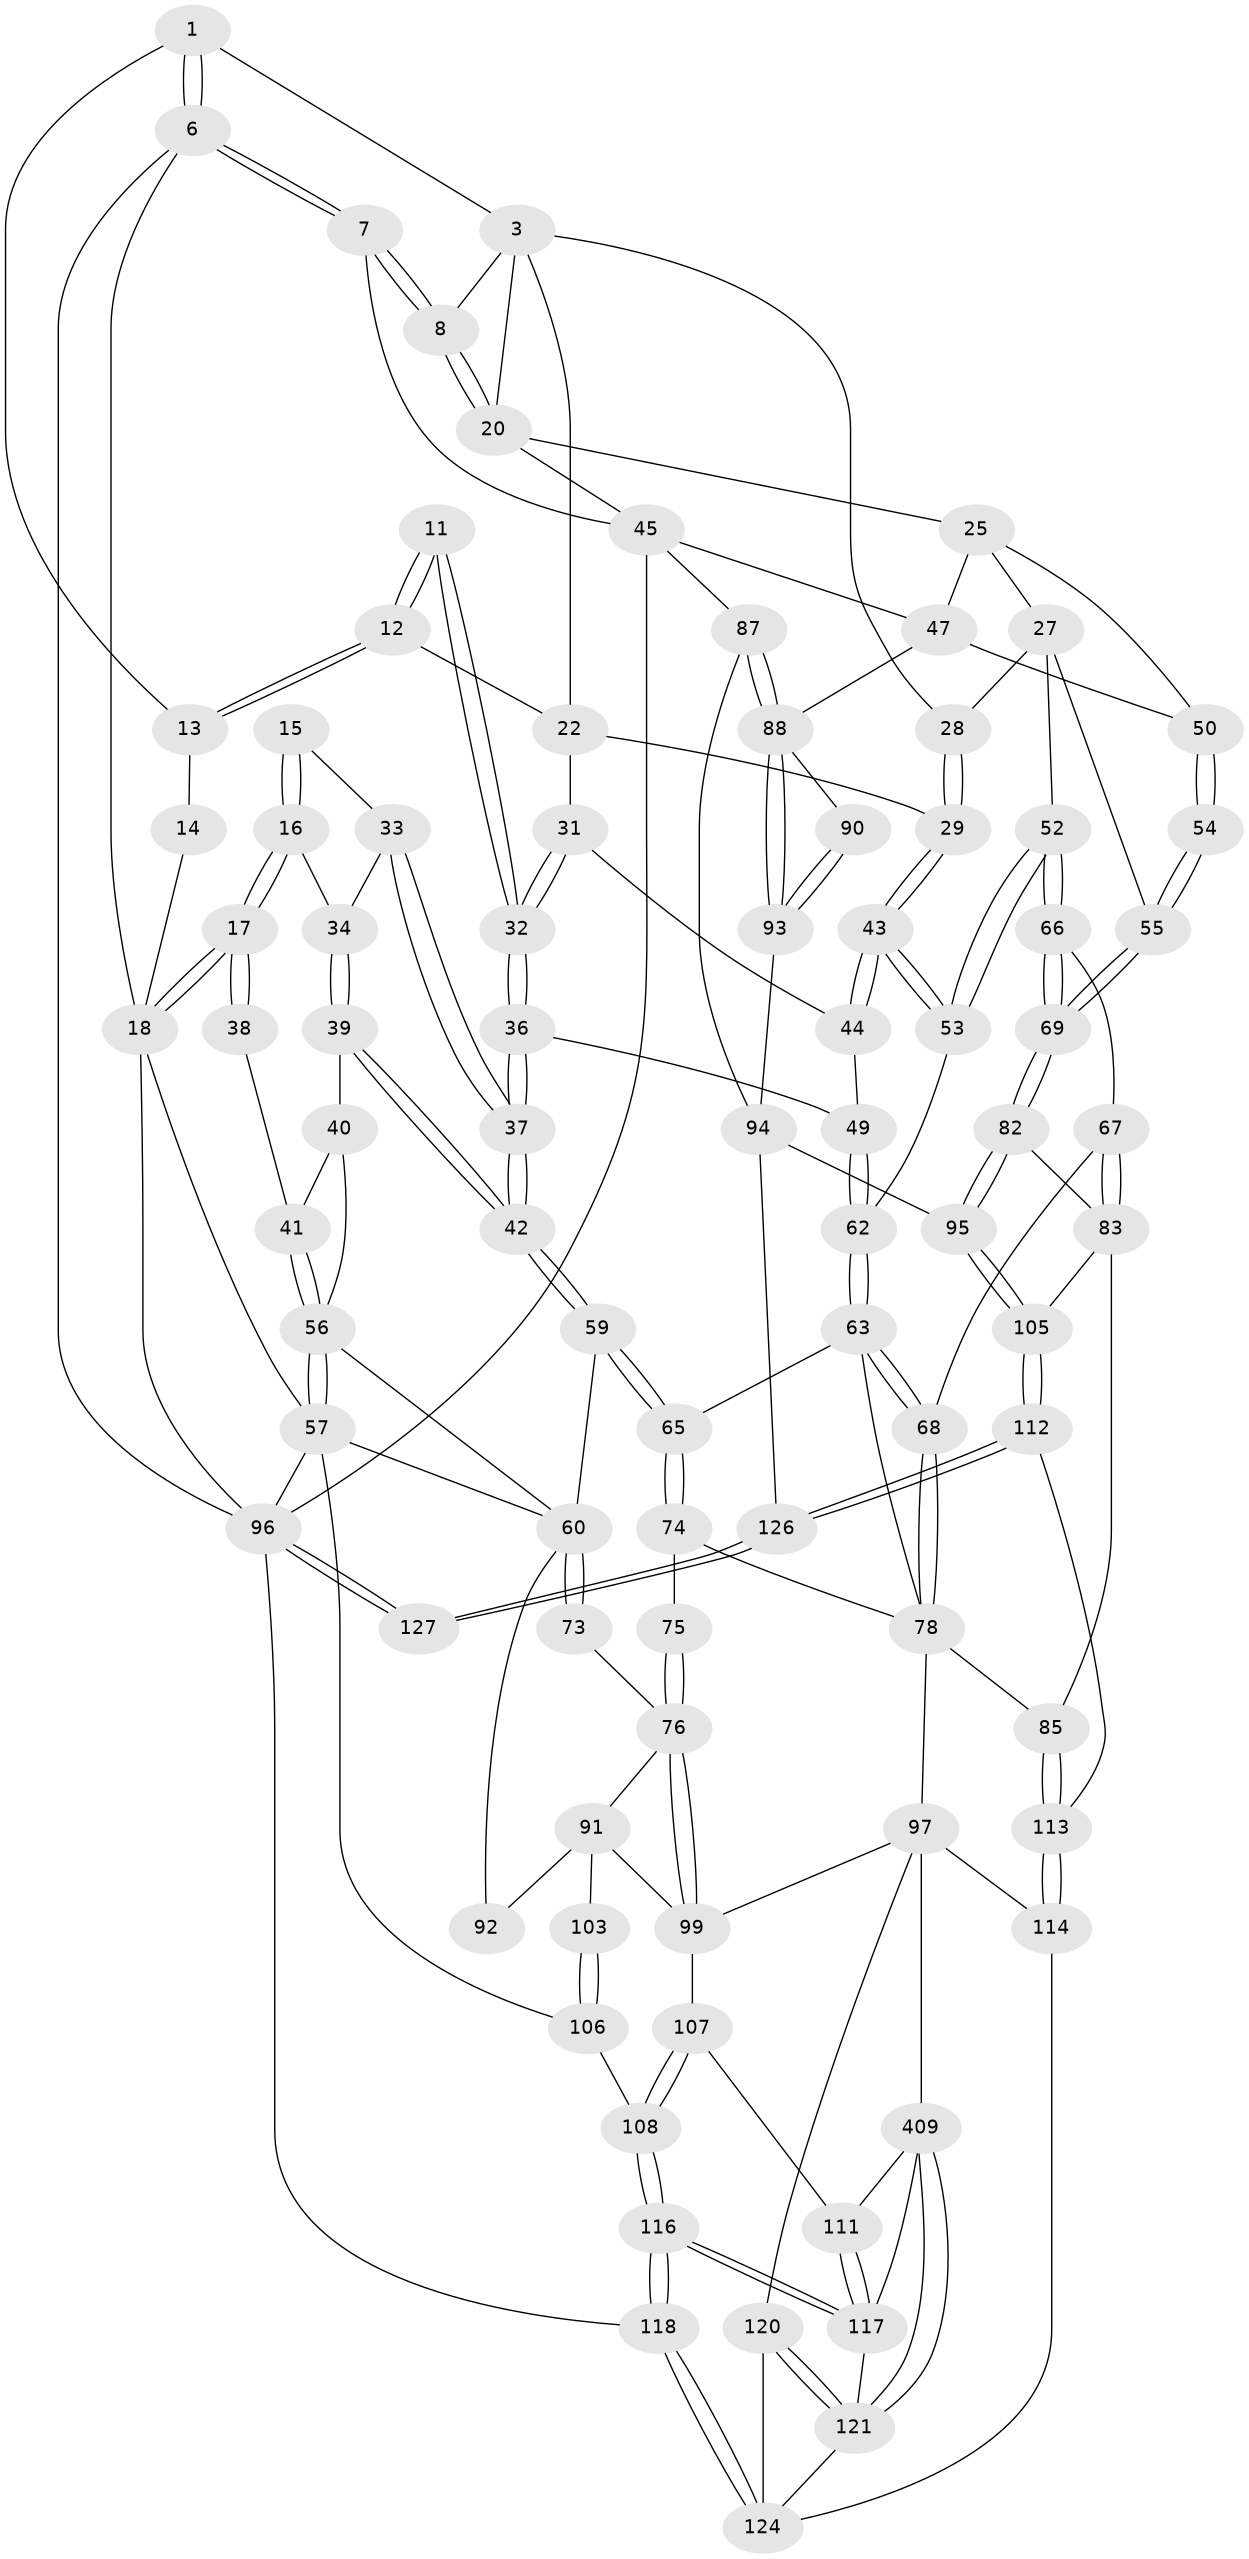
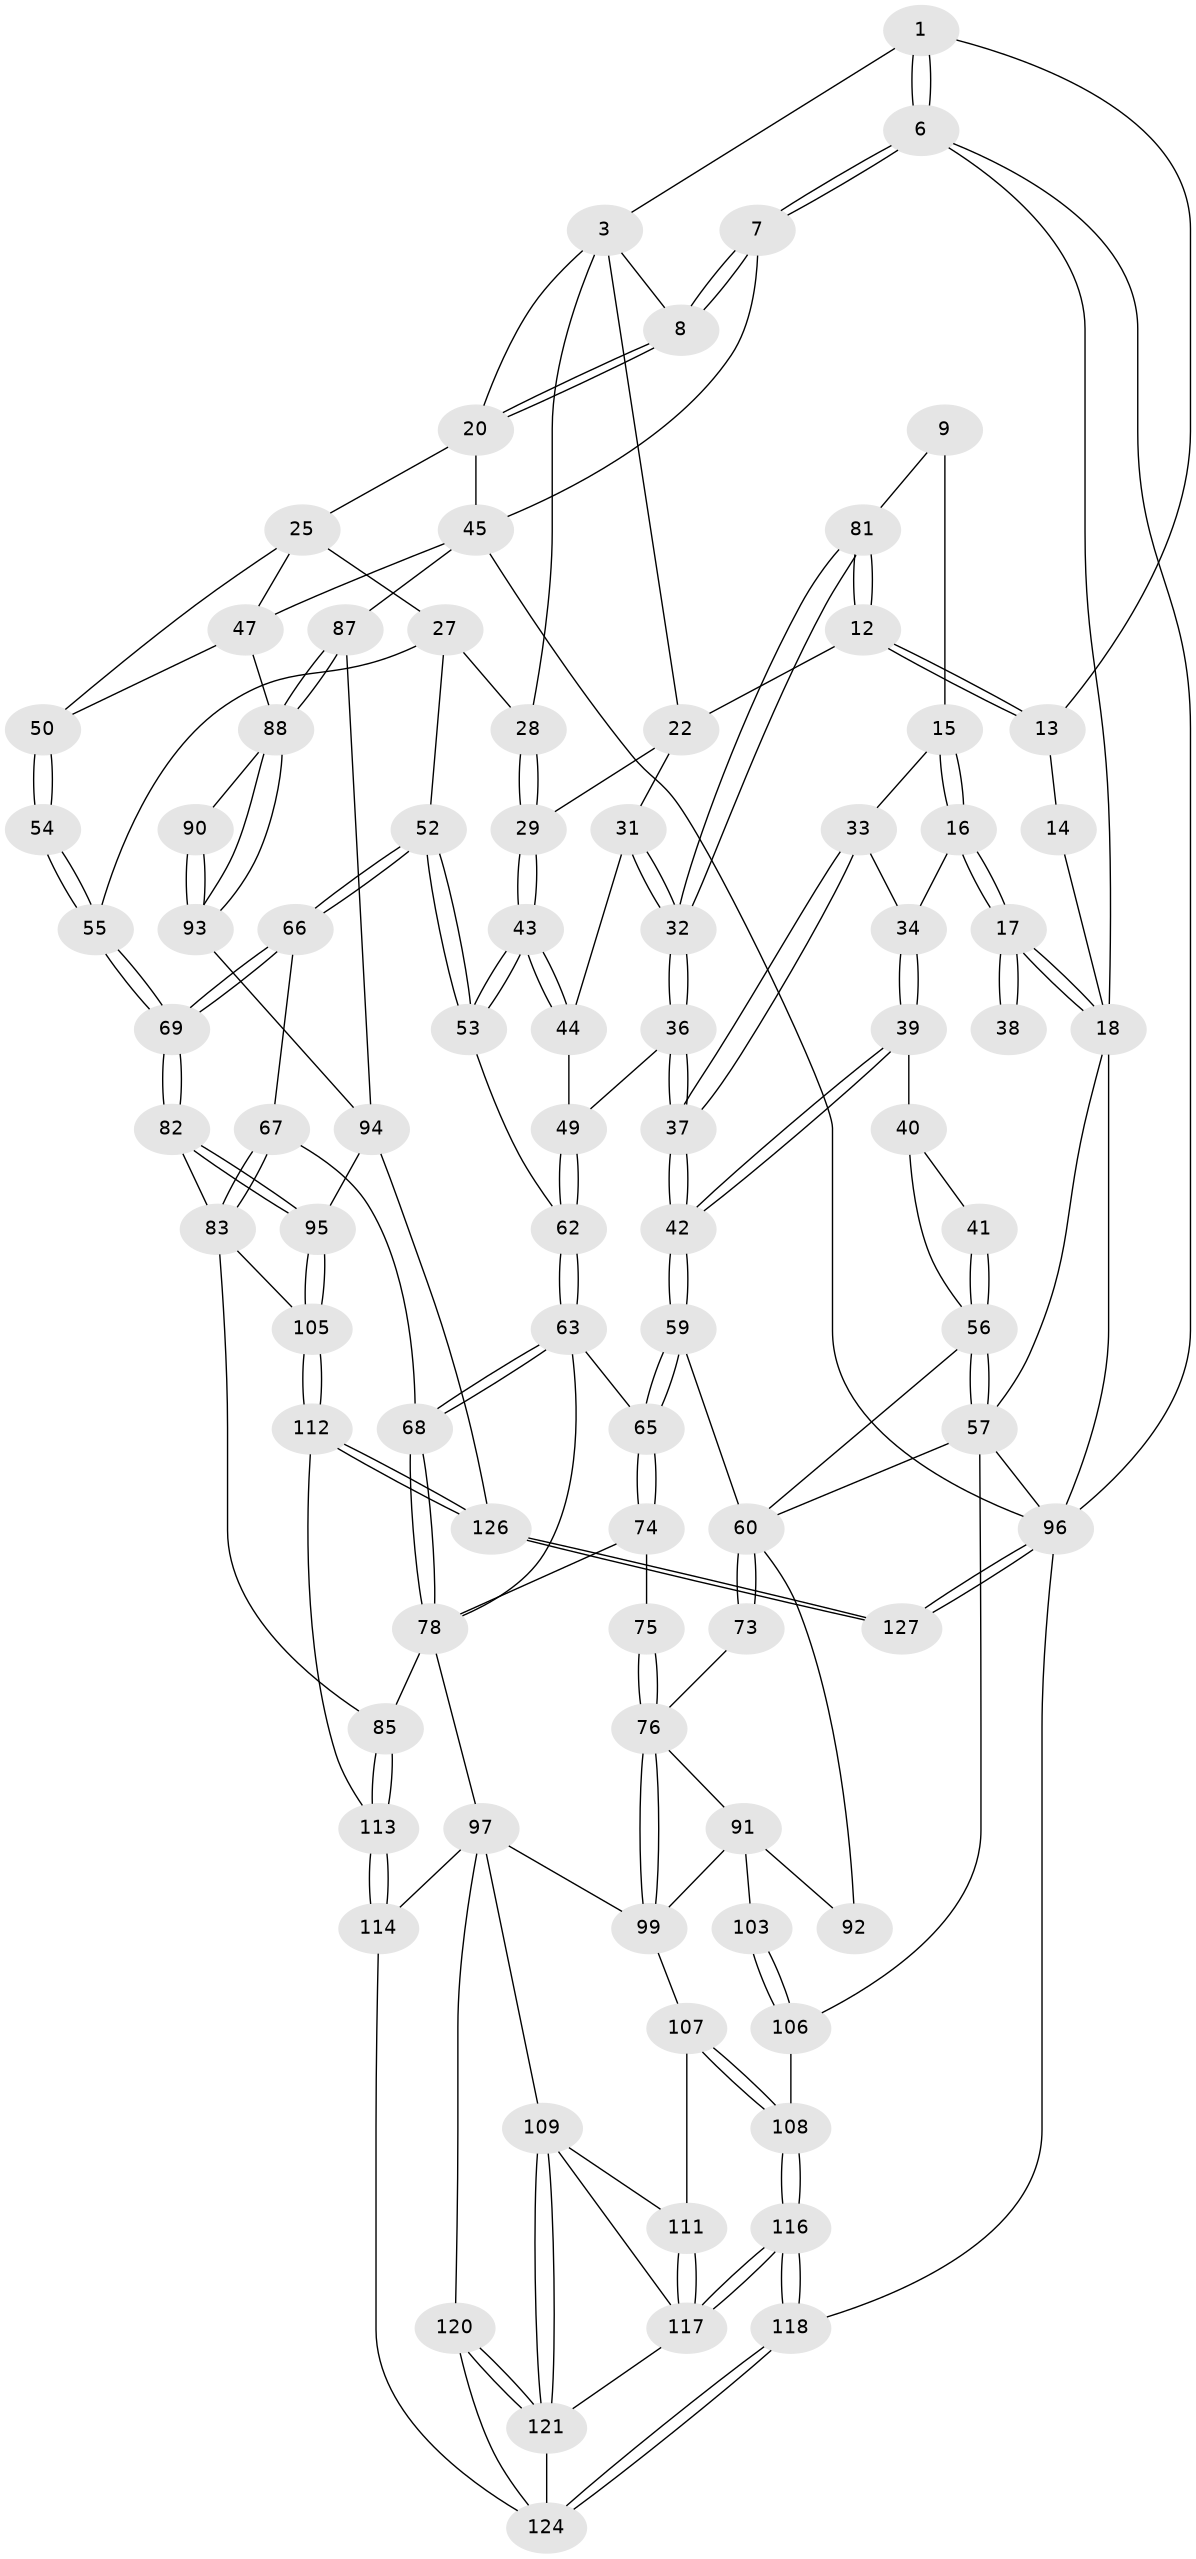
  graph {
    fontname="DejaVu Sans"
    node [color=gray90 fontname="DejaVu Sans" style=filled]
    edge [fontname="DejaVu Sans"]
    1 [super="+2"]
    3 [super="+21+4"]
    6
    13
    8
    20 [super="+24"]
    22 [super="+30"]
    28
    7
    18 [super="+19"]
    96 [super="+101"]
    14
    45 [super="+46+86"]
    25 [super="+26"]
    29
    31
    57 [super="+72"]
    118
    127
    47 [super="+48"]
    87
-   11
+   9 [super="+10"]
+   11 [label=81]
    15 [super="+23"]
    12
    32
    16 [super="+35"]
    33
    36
    17
    34
    37
    38
    39
    41
    60 [super="+61"]
    106
    27 [super="+51"]
    50
    43
    44
    52
    55
    88 [super="+89"]
    54
    53
    66
    69
    49
    42
    40
    62
    59
    56 [super="+58"]
    65
    94 [super="+123"]
    90
    93
    63 [super="+64"]
    67
    82
    73
    92
    108
    74 [super="+81"]
    76 [super="+77"]
    68
    78 [super="+79"]
    85
    97 [super="+98+115"]
    75
    83 [super="+84"]
    105
    95
    91 [super="+102"]
    99 [super="+104"]
    103
    107
    113
-   109 [super="+110" label=409]
+   109 [super="+110"]
    114 [super="+128"]
    120
    112
    126
    124 [super="+125"]
    111
    117 [super="+119"]
    121 [super="+122"]
    116
    1 -- 3
    1 -- 6
    1 -- 6
    1 -- 13
    3 -- 8
    3 -- 20
    3 -- 22
    3 -- 28
    6 -- 7
    6 -- 7
    6 -- 18
    6 -- 96
    13 -- 14
    8 -- 20
    8 -- 20
    20 -- 45
    20 -- 25
    22 -- 29
    22 -- 31
    28 -- 29
    28 -- 29
    7 -- 8
    7 -- 8
    7 -- 45
    18 -- 96
    18 -- 57
    96 -- 118
    96 -- 127
    96 -- 127
    14 -- 18
    45 -- 96
    45 -- 47
    45 -- 87
    25 -- 47
    25 -- 27
    25 -- 50
    29 -- 43
    29 -- 43
    31 -- 32
    31 -- 32
    31 -- 44
    57 -- 96
    57 -- 60
    57 -- 106
    118 -- 124
    118 -- 124
    47 -- 50
    47 -- 88
    87 -- 88
    87 -- 88
    87 -- 94
+   9 -- 11
+   9 -- 15 [weight=2]
    11 -- 12
    11 -- 12
    11 -- 32
    11 -- 32
    15 -- 16
    15 -- 16
    15 -- 33
    12 -- 13
    12 -- 13
    12 -- 22
    32 -- 36
    32 -- 36
    16 -- 17
    16 -- 17
    16 -- 34
    33 -- 34
    33 -- 37
    33 -- 37
    36 -- 37
    36 -- 37
    36 -- 49
    17 -- 18
    17 -- 18
    17 -- 38
    17 -- 38
    34 -- 39
    34 -- 39
    37 -- 42
    37 -- 42
-   38 -- 41
    39 -- 42
    39 -- 42
    39 -- 40
    41 -- 56
    41 -- 56
    60 -- 73 [weight=2]
    60 -- 73
    60 -- 92
    106 -- 108
    27 -- 28
    27 -- 52
    27 -- 55
    50 -- 54
    50 -- 54
    43 -- 44
    43 -- 44
    43 -- 53
    43 -- 53
    44 -- 49
    52 -- 53
    52 -- 53
    52 -- 66
    52 -- 66
    55 -- 69
    55 -- 69
    88 -- 90
    88 -- 93
    88 -- 93
    54 -- 55
    54 -- 55
    53 -- 62
    66 -- 69
    66 -- 69
    66 -- 67
    69 -- 82
    69 -- 82
    49 -- 62
    49 -- 62
    42 -- 59
    42 -- 59
    40 -- 41
    40 -- 56
    62 -- 63
    62 -- 63
    59 -- 60
    59 -- 65
    59 -- 65
    56 -- 57
    56 -- 57
    56 -- 60
    65 -- 74
    65 -- 74
    94 -- 95
    94 -- 126
    90 -- 93
    90 -- 93
    93 -- 94
    63 -- 65
    63 -- 68
    63 -- 68
    63 -- 78
    67 -- 68
    67 -- 83
    67 -- 83
    82 -- 83
    82 -- 95
    82 -- 95
    73 -- 76
    108 -- 116
    108 -- 116
    74 -- 78
    74 -- 75 [weight=2]
    76 -- 91
    76 -- 99
    76 -- 99
    68 -- 78
    68 -- 78
    78 -- 85
    78 -- 97
    85 -- 113
    85 -- 113
    97 -- 99
    97 -- 109
    97 -- 114
    97 -- 120
    75 -- 76
    75 -- 76
    83 -- 85
    83 -- 105
    105 -- 112
    105 -- 112
    95 -- 105
    95 -- 105
    91 -- 92
    91 -- 99
    91 -- 103
    99 -- 107
    103 -- 106
    103 -- 106
    107 -- 108
    107 -- 108
    107 -- 111
    113 -- 114
    113 -- 114
    109 -- 111
    109 -- 117
    109 -- 121
    109 -- 121
    114 -- 124
    120 -- 124
    120 -- 121
    120 -- 121
    112 -- 113
    112 -- 126
    112 -- 126
    126 -- 127
    126 -- 127
    111 -- 117
    111 -- 117
    117 -- 121
    121 -- 124
    116 -- 118
    116 -- 118
    116 -- 117
    116 -- 117
  }
